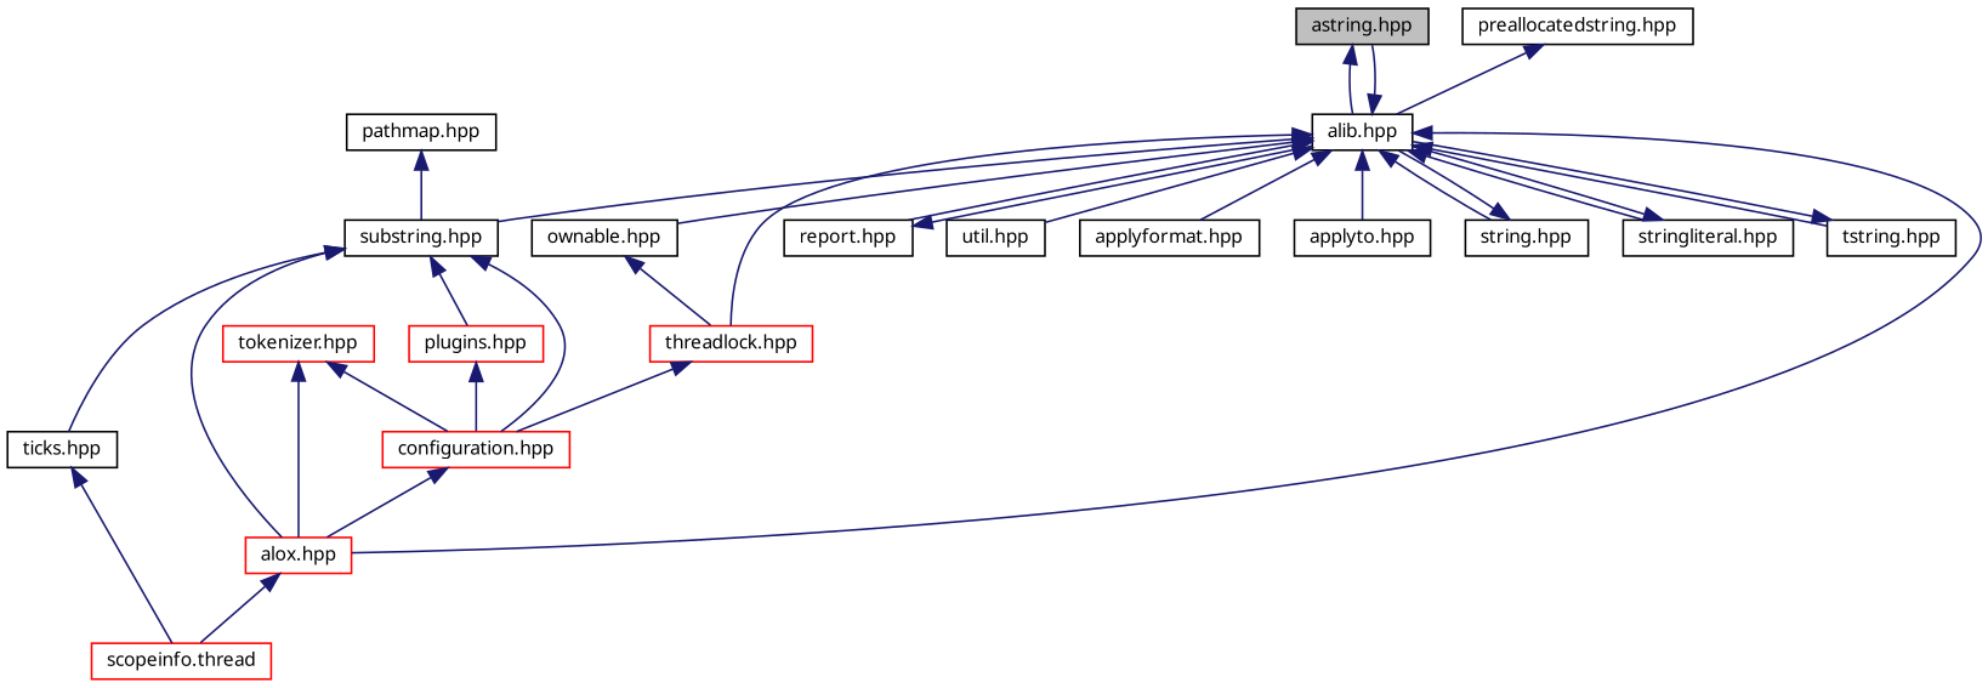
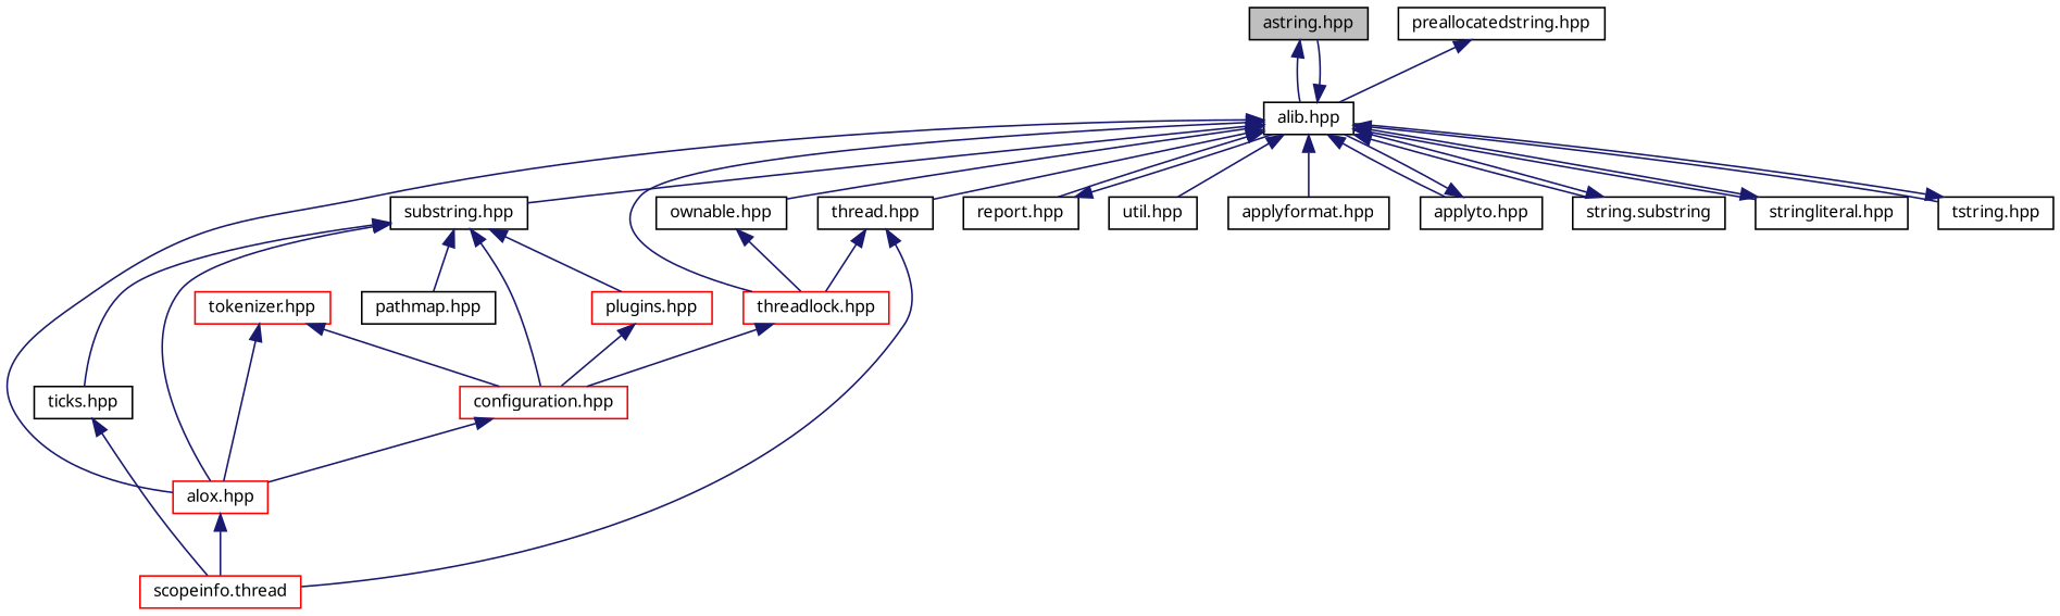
  digraph {
    fontname="Noto Sans"
    node [color=black fillcolor=white fontname="Noto Sans" fontsize=10 shape=record style=filled]
    edge [color=midnightblue dir=back fontname="Noto Sans" fontsize=10 labelfontname=Helvetica labelfontsize=10 style=solid]
    n1 [fillcolor=grey75 fontcolor=black height=0.2 label="astring.hpp" width=0.4]
    n2 [height=0.2 label="alib.hpp" width=0.4]
    n3 [height=0.2 label="ownable.hpp" width=0.4]
    n4 [color=red height=0.2 label="threadlock.hpp" width=0.4]
    n5 [color=red height=0.2 label="alox.hpp" width=0.4]
    n6 [height=0.2 label="report.hpp" width=0.4]
    n7 [height=0.2 label="util.hpp" width=0.4]
    n8 [height=0.2 label="applyformat.hpp" width=0.4]
    n9 [height=0.2 label="applyto.hpp" width=0.4]
-   n10 [height=0.2 label="string.hpp" width=0.4]
+   n10 [height=0.2 label="string.substring" width=0.4]
    n11 [height=0.2 label="stringliteral.hpp" width=0.4]
    n12 [height=0.2 label="substring.hpp" width=0.4]
    n13 [height=0.2 label="tstring.hpp" width=0.4]
+   n14 [height=0.2 label="thread.hpp" width=0.4]
    n15 [color=red height=0.2 label="configuration.hpp" width=0.4]
    n16 [color=red height=0.2 label="scopeinfo.thread" width=0.4]
    n17 [height=0.2 label="preallocatedstring.hpp" width=0.4]
    n18 [color=red height=0.2 label="plugins.hpp" width=0.4]
    n19 [height=0.2 label="pathmap.hpp" width=0.4]
    n20 [height=0.2 label="ticks.hpp" width=0.4]
    n21 [color=red height=0.2 label="tokenizer.hpp" width=0.4]
    n1 -> n2
    n2 -> n1
    n2 -> n3
    n2 -> n4
    n2 -> n5
    n2 -> n6
    n2 -> n7
    n2 -> n8
    n2 -> n9
    n2 -> n10
    n2 -> n11
    n2 -> n12
    n2 -> n13
+   n2 -> n14
    n3 -> n4
    n4 -> n15
    n5 -> n16
    n6 -> n2
+   n9 -> n2
    n10 -> n2
    n11 -> n2
    n12 -> n5
    n12 -> n15
    n12 -> n18
-   n19 -> n12
+   n12 -> n19
    n12 -> n20
    n13 -> n2
+   n14 -> n4
+   n14 -> n16
    n15 -> n5
    n17 -> n2
    n18 -> n15
    n20 -> n16
    n21 -> n5
    n21 -> n15
  }
